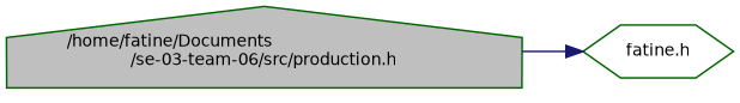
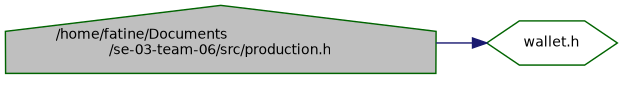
  digraph {
    rankdir=LR
    node [color=darkgreen fontname=Helvetica fontsize=10 style=filled]
    n1 [fillcolor=grey75 fontcolor=black height=0.2 label="/home/fatine/Documents\l/se-03-team-06/src/production.h" shape=house width=0.4]
-   n2 [fillcolor=white height=0.2 label="fatine.h" shape=hexagon width=0.4]
+   n2 [fillcolor=white height=0.2 label="wallet.h" shape=hexagon width=0.4]
    n1 -> n2 [color=midnightblue fontname=Helvetica fontsize=10 labelfontname=Helvetica labelfontsize=10 style=solid]
  }
